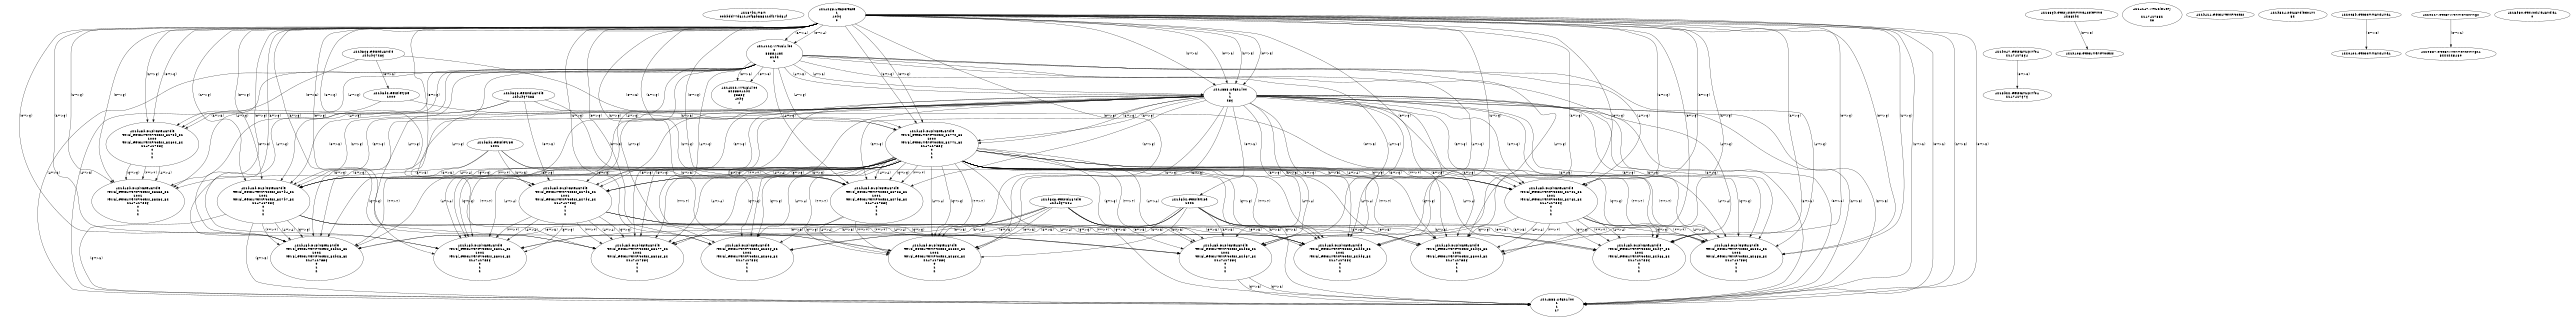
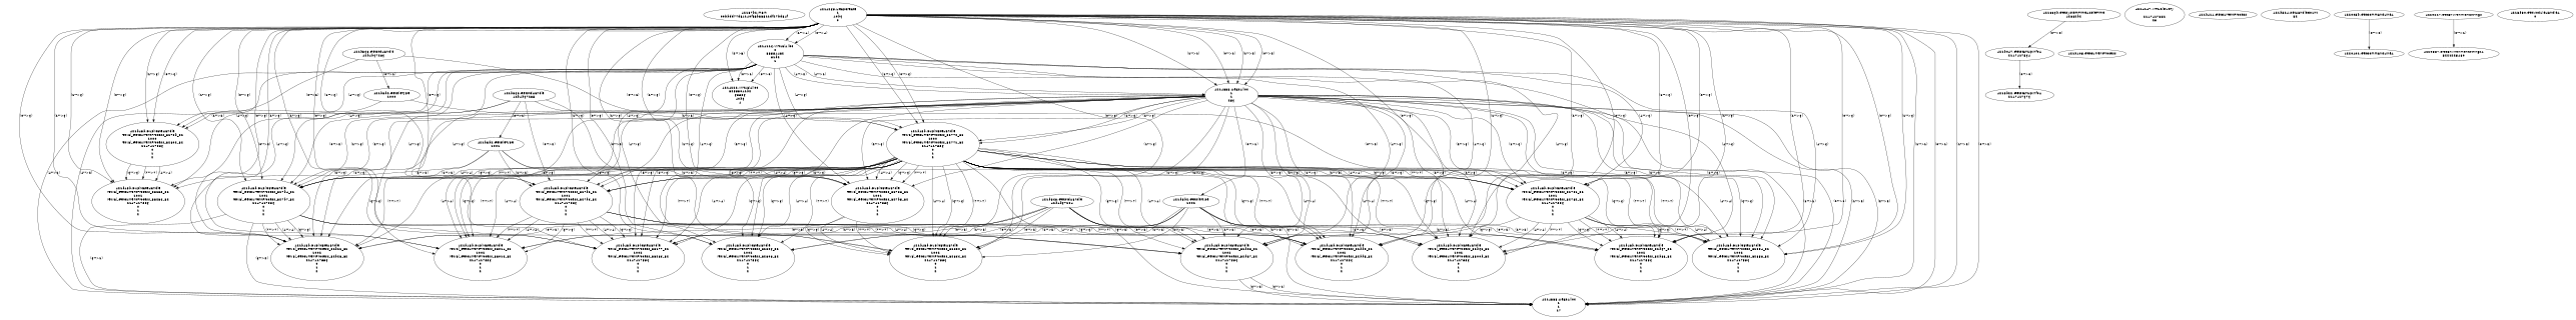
  digraph {
    fontname="DejaVu Sans"
    node [fontname="DejaVu Sans"]
    edge [fontname="DejaVu Sans"]
    n1 [label="4213792.main\n00b9dd77da4140faa933511df27bd34f"]
    n2 [label="4214265.HeapCreate\n1\n4096\n0"]
    n3 [label="4214116.VirtualAlloc\n0\n33554432\n8192\n1"]
    n4 [label="4214222.VirtualAlloc\n3255304192\n65536\n4096\n4"]
    n5 [label="4219439.DuplicateHandle\nretval_GetCurrentProcess_32789_32\n1000\nretval_GetCurrentProcess_32802_32\n2147417556\n0\n1\n2"]
    n6 [label="4219439.DuplicateHandle\nretval_GetCurrentProcess_33235_32\n1001\nretval_GetCurrentProcess_33236_32\n2147417556\n0\n1\n2"]
    n7 [label="4214333.HeapAlloc\n1\n1\n256"]
    n8 [label="4219439.DuplicateHandle\nretval_GetCurrentProcess_32770_32\n1000\nretval_GetCurrentProcess_32771_32\n2147417556\n0\n1\n2"]
    n9 [label="4219439.DuplicateHandle\nretval_GetCurrentProcess_32792_32\n1001\nretval_GetCurrentProcess_32796_32\n2147417556\n0\n1\n2"]
    n10 [label="4219439.DuplicateHandle\nretval_GetCurrentProcess_33177_32\n1002\nretval_GetCurrentProcess_33286_32\n2147417556\n0\n1\n2"]
    n11 [label="4219439.DuplicateHandle\nretval_GetCurrentProcess_32794_32\n1001\nretval_GetCurrentProcess_32797_32\n2147417556\n0\n1\n2"]
    n12 [label="4219439.DuplicateHandle\nretval_GetCurrentProcess_32935_32\n1002\nretval_GetCurrentProcess_32937_32\n2147417556\n0\n1\n2"]
    n13 [label="4214333.HeapAlloc\n1\n1\n17"]
    n14 [label="4219439.DuplicateHandle\nretval_GetCurrentProcess_33014_32\n1002\nretval_GetCurrentProcess_33016_32\n2147417556\n0\n1\n2"]
    n15 [label="4219439.DuplicateHandle\nretval_GetCurrentProcess_32806_32\n1002\nretval_GetCurrentProcess_32808_32\n2147417556\n0\n1\n2"]
    n16 [label="4219439.DuplicateHandle\nretval_GetCurrentProcess_32781_32\n1001\nretval_GetCurrentProcess_32782_32\n2147417556\n0\n1\n2"]
    n17 [label="4219439.DuplicateHandle\nretval_GetCurrentProcess_32854_32\n1002\nretval_GetCurrentProcess_32858_32\n2147417556\n0\n1\n2"]
    n18 [label="4219439.DuplicateHandle\nretval_GetCurrentProcess_32967_32\n1002\nretval_GetCurrentProcess_32988_32\n2147417556\n0\n1\n2"]
    n19 [label="4219439.DuplicateHandle\nretval_GetCurrentProcess_32993_32\n1002\nretval_GetCurrentProcess_32995_32\n2147417556\n0\n1\n2"]
    n20 [label="4219439.DuplicateHandle\nretval_GetCurrentProcess_32962_32\n1002\nretval_GetCurrentProcess_33009_32\n2147417556\n0\n1\n2"]
    n21 [label="4219439.DuplicateHandle\nretval_GetCurrentProcess_32788_32\n1001\nretval_GetCurrentProcess_32795_32\n2147417556\n0\n1\n2"]
    n22 [label="4219439.DuplicateHandle\nretval_GetCurrentProcess_32830_32\n1002\nretval_GetCurrentProcess_32866_32\n2147417556\n0\n1\n2"]
    n23 [label="4219439.DuplicateHandle\nretval_GetCurrentProcess_32922_32\n1002\nretval_GetCurrentProcess_32923_32\n2147417556\n0\n1\n2"]
    n24 [label="4219392.GetFileType\n1002"]
    n25 [label="4218869.GetSystemTimeAsFileTime\n4288292"]
    n26 [label="4219047.GetStartupInfoA\n2147417564"]
    n27 [label="4213922.GetStartupInfoA\n2147417676"]
    n28 [label="4214147.VirtualQuery\n\n2147417352\n28"]
    n29 [label="4219368.GetStdHandle\n4294967286"]
    n30 [label="4219392.GetFileType\n1000"]
    n31 [label="4219405.GetCurrentProcess\n"]
    n32 [label="4219414.GetCurrentProcess\n"]
    n33 [label="4219368.GetStdHandle\n4294967285"]
    n34 [label="4219392.GetFileType\n1001"]
    n35 [label="4219368.GetStdHandle\n4294967284"]
    n36 [label="4219524.SetHandleCount\n32"]
    n37 [label="4220059.GetCommandLineA\n"]
    n38 [label="4220401.GetCommandLineA\n"]
    n39 [label="4220217.GetEnvironmentStrings\n"]
    n40 [label="4220387.FreeEnvironmentStringsA\n3221225480"]
    n41 [label="4213930.GetModuleHandleA\n0"]
    n2 -> n3 [label="(1-->4)"]
    n2 -> n3 [label="(0-->4)"]
+   n2 -> n4 [label="(2-->3)"]
    n2 -> n5 [label="(1-->6)"]
    n2 -> n5 [label="(0-->6)"]
    n2 -> n6 [label="(1-->6)"]
    n2 -> n6 [label="(0-->6)"]
    n2 -> n7 [label="(1-->1)"]
    n2 -> n7 [label="(0-->1)"]
    n2 -> n7 [label="(1-->2)"]
    n2 -> n7 [label="(0-->2)"]
    n2 -> n8 [label="(1-->6)"]
    n2 -> n8 [label="(0-->6)"]
    n2 -> n9 [label="(1-->6)"]
    n2 -> n9 [label="(0-->6)"]
    n2 -> n10 [label="(1-->6)"]
    n2 -> n10 [label="(0-->6)"]
    n2 -> n11 [label="(1-->6)"]
    n2 -> n11 [label="(0-->6)"]
    n2 -> n12 [label="(1-->6)"]
    n2 -> n12 [label="(0-->6)"]
    n2 -> n13 [label="(1-->1)"]
    n2 -> n13 [label="(0-->1)"]
    n2 -> n13 [label="(1-->2)"]
    n2 -> n13 [label="(0-->2)"]
    n2 -> n14 [label="(1-->6)"]
    n2 -> n14 [label="(0-->6)"]
    n2 -> n15 [label="(1-->6)"]
    n2 -> n15 [label="(0-->6)"]
    n2 -> n16 [label="(1-->6)"]
    n2 -> n16 [label="(0-->6)"]
    n2 -> n17 [label="(1-->6)"]
    n2 -> n17 [label="(0-->6)"]
    n2 -> n18 [label="(1-->6)"]
    n2 -> n18 [label="(0-->6)"]
    n2 -> n19 [label="(1-->6)"]
    n2 -> n19 [label="(0-->6)"]
    n2 -> n20 [label="(1-->6)"]
    n2 -> n20 [label="(0-->6)"]
    n2 -> n21 [label="(1-->6)"]
    n2 -> n21 [label="(0-->6)"]
    n2 -> n22 [label="(1-->6)"]
    n2 -> n22 [label="(0-->6)"]
    n2 -> n23 [label="(1-->6)"]
    n2 -> n23 [label="(0-->6)"]
    n3 -> n4 [label="(0-->1)"]
    n3 -> n4 [label="(0-->0)"]
    n3 -> n5 [label="(4-->6)"]
    n3 -> n6 [label="(4-->6)"]
    n3 -> n7 [label="(4-->1)"]
    n3 -> n7 [label="(4-->2)"]
    n3 -> n8 [label="(4-->6)"]
    n3 -> n9 [label="(4-->6)"]
    n3 -> n10 [label="(4-->6)"]
    n3 -> n11 [label="(4-->6)"]
    n3 -> n12 [label="(4-->6)"]
    n3 -> n13 [label="(4-->1)"]
    n3 -> n13 [label="(4-->2)"]
    n3 -> n14 [label="(4-->6)"]
    n3 -> n15 [label="(4-->6)"]
    n3 -> n16 [label="(4-->6)"]
    n3 -> n17 [label="(4-->6)"]
    n3 -> n18 [label="(4-->6)"]
    n3 -> n19 [label="(4-->6)"]
    n3 -> n20 [label="(4-->6)"]
    n3 -> n21 [label="(4-->6)"]
    n3 -> n22 [label="(4-->6)"]
    n3 -> n23 [label="(4-->6)"]
    n5 -> n6 [label="(4-->4)"]
    n5 -> n6 [label="(6-->6)"]
    n5 -> n6 [label="(7-->7)"]
    n7 -> n8 [label="(1-->6)"]
    n7 -> n8 [label="(2-->6)"]
    n7 -> n9 [label="(1-->6)"]
    n7 -> n9 [label="(2-->6)"]
    n7 -> n10 [label="(1-->6)"]
    n7 -> n10 [label="(2-->6)"]
    n7 -> n11 [label="(1-->6)"]
    n7 -> n11 [label="(2-->6)"]
    n7 -> n12 [label="(1-->6)"]
    n7 -> n12 [label="(2-->6)"]
    n7 -> n13 [label="(1-->1)"]
    n7 -> n13 [label="(2-->1)"]
    n7 -> n13 [label="(1-->2)"]
    n7 -> n13 [label="(2-->2)"]
    n7 -> n14 [label="(1-->6)"]
    n7 -> n14 [label="(2-->6)"]
    n7 -> n15 [label="(1-->6)"]
    n7 -> n15 [label="(2-->6)"]
    n7 -> n16 [label="(1-->6)"]
    n7 -> n16 [label="(2-->6)"]
    n7 -> n17 [label="(1-->6)"]
    n7 -> n17 [label="(2-->6)"]
    n7 -> n18 [label="(1-->6)"]
    n7 -> n18 [label="(2-->6)"]
    n7 -> n19 [label="(1-->6)"]
    n7 -> n19 [label="(2-->6)"]
    n7 -> n20 [label="(1-->6)"]
    n7 -> n20 [label="(2-->6)"]
    n7 -> n21 [label="(1-->6)"]
    n7 -> n21 [label="(2-->6)"]
    n7 -> n22 [label="(1-->6)"]
    n7 -> n22 [label="(2-->6)"]
    n7 -> n23 [label="(1-->6)"]
    n7 -> n23 [label="(2-->6)"]
    n7 -> n24 [label="(0-->1)"]
    n8 -> n9 [label="(4-->4)"]
    n8 -> n9 [label="(6-->6)"]
    n8 -> n9 [label="(7-->7)"]
    n8 -> n10 [label="(4-->4)"]
    n8 -> n10 [label="(6-->6)"]
    n8 -> n10 [label="(7-->7)"]
    n8 -> n11 [label="(4-->4)"]
    n8 -> n11 [label="(6-->6)"]
    n8 -> n11 [label="(7-->7)"]
    n8 -> n12 [label="(4-->4)"]
    n8 -> n12 [label="(6-->6)"]
    n8 -> n12 [label="(7-->7)"]
    n8 -> n13 [label="(6-->1)"]
    n8 -> n13 [label="(6-->2)"]
    n8 -> n14 [label="(4-->4)"]
    n8 -> n14 [label="(6-->6)"]
    n8 -> n14 [label="(7-->7)"]
    n8 -> n15 [label="(4-->4)"]
    n8 -> n15 [label="(6-->6)"]
    n8 -> n15 [label="(7-->7)"]
    n8 -> n16 [label="(4-->4)"]
    n8 -> n16 [label="(6-->6)"]
    n8 -> n16 [label="(7-->7)"]
    n8 -> n17 [label="(4-->4)"]
    n8 -> n17 [label="(6-->6)"]
    n8 -> n17 [label="(7-->7)"]
    n8 -> n18 [label="(4-->4)"]
    n8 -> n18 [label="(6-->6)"]
    n8 -> n18 [label="(7-->7)"]
    n8 -> n19 [label="(4-->4)"]
    n8 -> n19 [label="(6-->6)"]
    n8 -> n19 [label="(7-->7)"]
    n8 -> n20 [label="(4-->4)"]
    n8 -> n20 [label="(6-->6)"]
    n8 -> n20 [label="(7-->7)"]
    n8 -> n21 [label="(4-->4)"]
    n8 -> n21 [label="(6-->6)"]
    n8 -> n21 [label="(7-->7)"]
    n8 -> n22 [label="(4-->4)"]
    n8 -> n22 [label="(6-->6)"]
    n8 -> n22 [label="(7-->7)"]
    n8 -> n23 [label="(4-->4)"]
    n8 -> n23 [label="(6-->6)"]
    n8 -> n23 [label="(7-->7)"]
    n9 -> n10 [label="(4-->4)"]
    n9 -> n10 [label="(6-->6)"]
    n9 -> n10 [label="(7-->7)"]
    n9 -> n14 [label="(4-->4)"]
    n9 -> n14 [label="(6-->6)"]
    n9 -> n14 [label="(7-->7)"]
    n9 -> n19 [label="(4-->4)"]
    n9 -> n19 [label="(6-->6)"]
    n9 -> n19 [label="(7-->7)"]
    n11 -> n12 [label="(4-->4)"]
    n11 -> n12 [label="(6-->6)"]
    n11 -> n12 [label="(7-->7)"]
    n11 -> n13 [label="(6-->1)"]
    n11 -> n13 [label="(6-->2)"]
    n11 -> n23 [label="(4-->4)"]
    n11 -> n23 [label="(6-->6)"]
    n11 -> n23 [label="(7-->7)"]
    n12 -> n13 [label="(6-->1)"]
    n12 -> n13 [label="(6-->2)"]
    n16 -> n17 [label="(4-->4)"]
    n16 -> n17 [label="(6-->6)"]
    n16 -> n17 [label="(7-->7)"]
    n16 -> n18 [label="(4-->4)"]
    n16 -> n18 [label="(6-->6)"]
    n16 -> n18 [label="(7-->7)"]
    n16 -> n20 [label="(4-->4)"]
    n16 -> n20 [label="(6-->6)"]
    n16 -> n20 [label="(7-->7)"]
    n21 -> n22 [label="(4-->4)"]
    n21 -> n22 [label="(6-->6)"]
    n21 -> n22 [label="(7-->7)"]
    n24 -> n10 [label="(1-->2)"]
    n24 -> n12 [label="(1-->2)"]
    n24 -> n14 [label="(1-->2)"]
    n24 -> n15 [label="(1-->2)"]
    n24 -> n17 [label="(1-->2)"]
    n24 -> n18 [label="(1-->2)"]
    n24 -> n19 [label="(1-->2)"]
    n24 -> n20 [label="(1-->2)"]
    n24 -> n22 [label="(1-->2)"]
    n24 -> n23 [label="(1-->2)"]
-   n25 -> n31 [label="(0-->0)"]
+   n25 -> n26 [label="(0-->0)"]
    n26 -> n27 [label="(0-->0)"]
    n29 -> n5 [label="(0-->2)"]
    n29 -> n8 [label="(0-->2)"]
    n29 -> n30 [label="(0-->1)"]
    n30 -> n5 [label="(1-->2)"]
    n30 -> n8 [label="(1-->2)"]
    n33 -> n6 [label="(0-->2)"]
    n33 -> n9 [label="(0-->2)"]
    n33 -> n11 [label="(0-->2)"]
    n33 -> n16 [label="(0-->2)"]
    n33 -> n21 [label="(0-->2)"]
+   n33 -> n34 [label="(0-->1)"]
    n34 -> n6 [label="(1-->2)"]
    n34 -> n9 [label="(1-->2)"]
    n34 -> n11 [label="(1-->2)"]
    n34 -> n16 [label="(1-->2)"]
    n34 -> n21 [label="(1-->2)"]
    n35 -> n10 [label="(0-->2)"]
    n35 -> n12 [label="(0-->2)"]
    n35 -> n14 [label="(0-->2)"]
    n35 -> n15 [label="(0-->2)"]
    n35 -> n17 [label="(0-->2)"]
    n35 -> n18 [label="(0-->2)"]
    n35 -> n19 [label="(0-->2)"]
    n35 -> n20 [label="(0-->2)"]
    n35 -> n22 [label="(0-->2)"]
    n35 -> n23 [label="(0-->2)"]
    n37 -> n38 [label="(0-->0)"]
    n39 -> n40 [label="(0-->1)"]
  }
